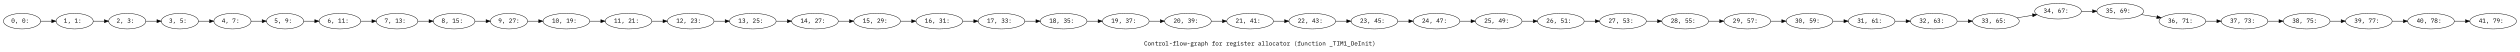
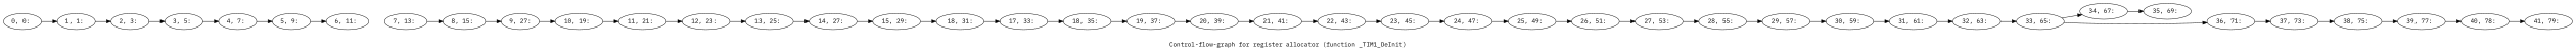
  digraph {
    fontname="IBM Plex Mono"
    label="Control-flow-graph for register allocator (function _TIM1_DeInit)"
    rankdir=LR
    node [fontname="IBM Plex Mono"]
    edge [fontname="IBM Plex Mono"]
    n1 [label="0, 0: "]
    n2 [label="1, 1: "]
    n3 [label="2, 3: "]
    n4 [label="3, 5: "]
    n5 [label="4, 7: "]
    n6 [label="5, 9: "]
    n7 [label="6, 11: "]
    n8 [label="7, 13: "]
    n9 [label="8, 15: "]
    n10 [label="9, 27:"]
    n11 [label="10, 19: "]
    n12 [label="11, 21: "]
    n13 [label="12, 23: "]
    n14 [label="13, 25: "]
    n15 [label="14, 27: "]
    n16 [label="15, 29: "]
-   n17 [label="16, 31: "]
+   n17 [label="18, 31:"]
    n18 [label="17, 33: "]
    n19 [label="18, 35: "]
    n20 [label="19, 37: "]
    n21 [label="20, 39: "]
    n22 [label="21, 41: "]
    n23 [label="22, 43: "]
    n24 [label="23, 45: "]
    n25 [label="24, 47: "]
    n26 [label="25, 49: "]
    n27 [label="26, 51: "]
    n28 [label="27, 53: "]
    n29 [label="28, 55: "]
    n30 [label="29, 57: "]
    n31 [label="30, 59: "]
    n32 [label="31, 61: "]
    n33 [label="32, 63: "]
    n34 [label="33, 65: "]
    n35 [label="34, 67: "]
    n36 [label="35, 69: "]
    n37 [label="36, 71: "]
    n38 [label="37, 73: "]
    n39 [label="38, 75: "]
    n40 [label="39, 77: "]
    n41 [label="40, 78: "]
    n42 [label="41, 79: "]
    n1 -> n2
    n2 -> n3
    n3 -> n4
    n4 -> n5
    n5 -> n6
    n6 -> n7
-   n7 -> n8
    n8 -> n9
    n9 -> n10
    n10 -> n11
    n11 -> n12
    n12 -> n13
    n13 -> n14
    n14 -> n15
    n15 -> n16
    n16 -> n17
    n17 -> n18
    n18 -> n19
    n19 -> n20
    n20 -> n21
    n21 -> n22
    n22 -> n23
    n23 -> n24
    n24 -> n25
    n25 -> n26
    n26 -> n27
    n27 -> n28
    n28 -> n29
    n29 -> n30
    n30 -> n31
    n31 -> n32
    n32 -> n33
    n33 -> n34
    n34 -> n35
    n35 -> n36
-   n36 -> n37
+   n34 -> n37
    n37 -> n38
    n38 -> n39
    n39 -> n40
    n40 -> n41
    n41 -> n42
  }
